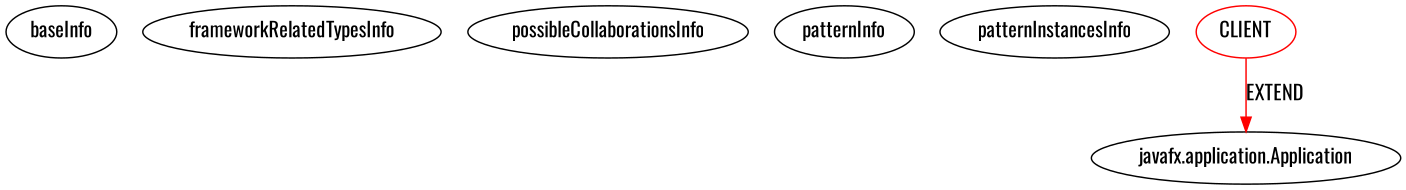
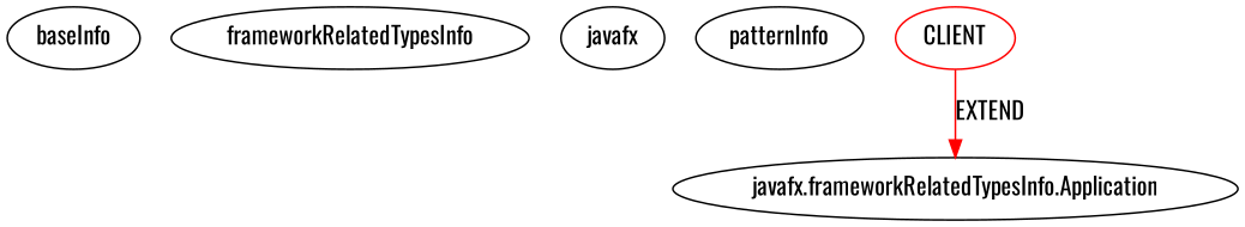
  digraph {
    fontname=Oswald
    node [fontname=Oswald]
    baseInfo [category=pattern graphId=120 isAnonymous=false possibleRelation=false]
    frameworkRelatedTypesInfo [0="javafx.application.Application"]
-   possibleCollaborationsInfo
+   possibleCollaborationsInfo [label=javafx]
    patternInfo [frequency=9.0 patternRootClient=0]
-   patternInstancesInfo [0="m2rtt-Poomine~/m2rtt-Poomine/Poomine-master/src/application/Faililugeja.java~Faililugeja~3512" 1="dominique09-TP2-Demineur~/dominique09-TP2-Demineur/TP2-Demineur-master/src/ca/csf/minesweeper/Main.java~Main~2524" 2="Dricus-game-of-life~/Dricus-game-of-life/game-of-life-master/src/main/java/nl/dricus/gameoflife/app/Application.java~Application~387" 3="DenisTyschenko-JavaFx-Graph~/DenisTyschenko-JavaFx-Graph/JavaFx-Graph-master/src/samples/java/graph/samples/DirectedWeightedGraphSample.java~DirectedWeightedGraphSample~351" 4="m2rtt-Poomine~/m2rtt-Poomine/Poomine-master/src/application/Taimer.java~Taimer~3509" 5="nwaldispuehl-java-introduction-solutions~/nwaldispuehl-java-introduction-solutions/java-intro-solutions-master/hands_on_examples_sample_implementations/src/main/java/solution_01/TreasureHunt.java~TreasureHunt~3803" 6="m2rtt-Poomine~/m2rtt-Poomine/Poomine-master/src/application/Edetabel.java~Edetabel~3510" 7="m2rtt-Poomine~/m2rtt-Poomine/Poomine-master/src/application/Kontroll.java~Kontroll~3507" 8="nwaldispuehl-java-introduction~/nwaldispuehl-java-introduction/java-intro-master/hands_on_examples/src/main/java/example_01/TreasureHunt.java~TreasureHunt~3800"]
-   n6 [isFrameworkType=false label="javafx.application.Application" vertexType=FRAMEWORK_CLASS_TYPE]
+   n6 [isFrameworkType=false label="javafx.frameworkRelatedTypesInfo.Application" vertexType=FRAMEWORK_CLASS_TYPE]
    n7 [color=red isFrameworkType=false label=CLIENT vertexType=ROOT_CLIENT_CLASS_DECLARATION]
    n7 -> n6 [color=red label=EXTEND fontname=Oswald]
  }
